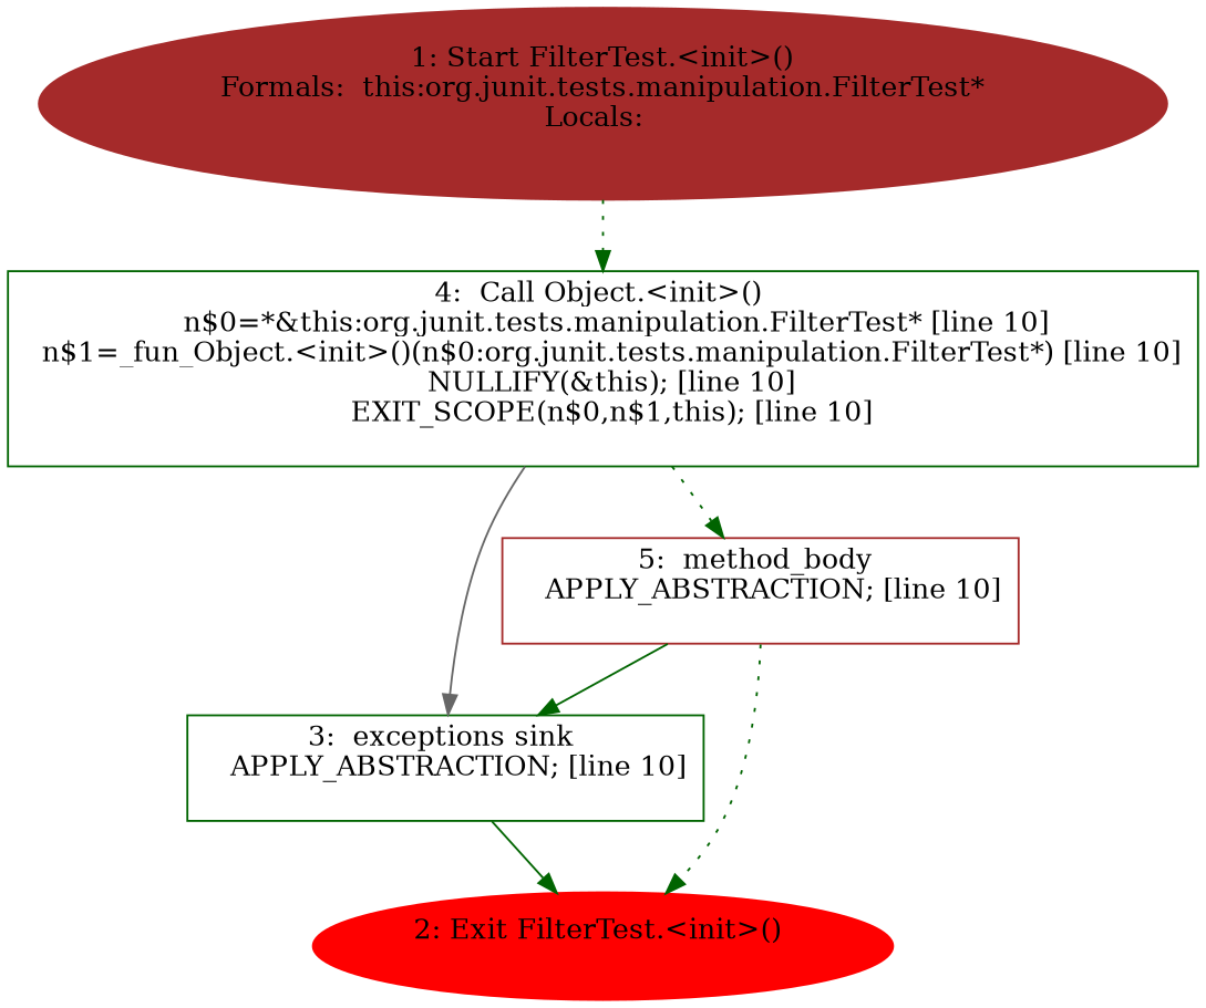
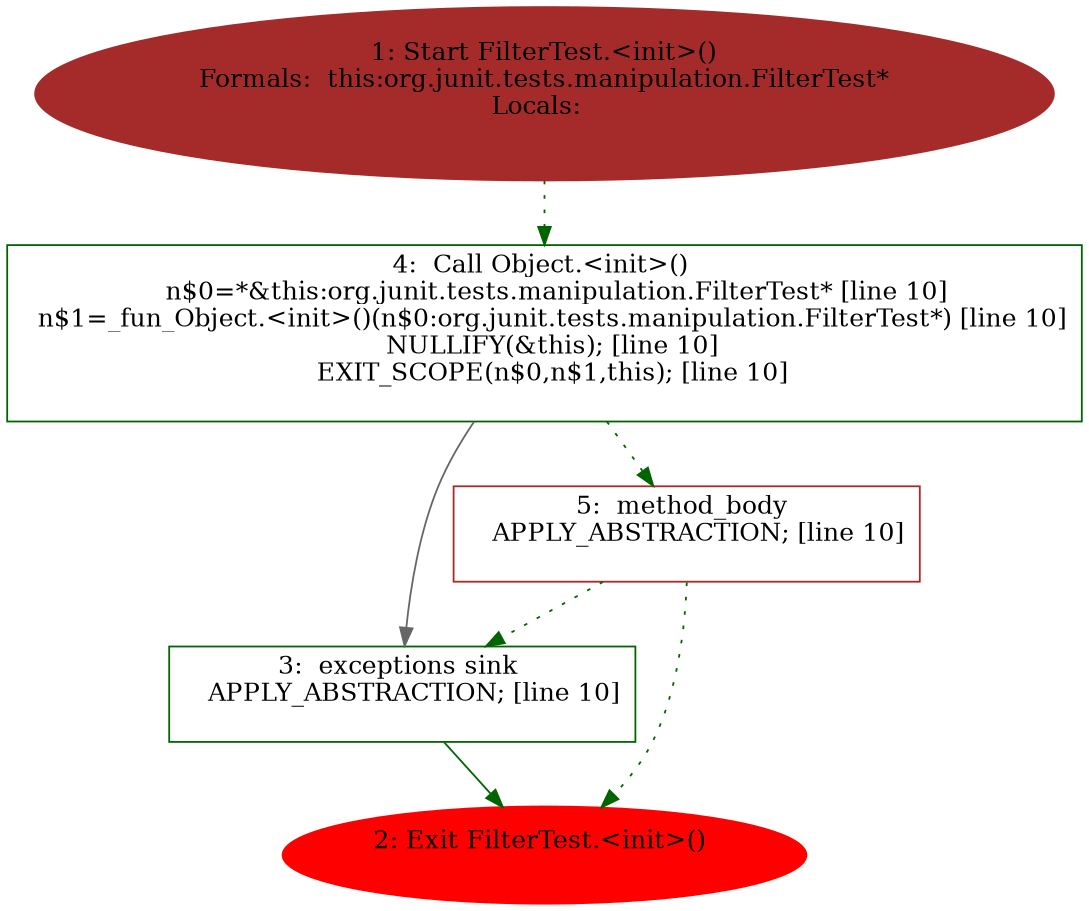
  digraph {
    node [color=brown shape=box]
    edge [color=darkgreen style=dotted]
    n1 [label="1: Start FilterTest.<init>()\nFormals:  this:org.junit.tests.manipulation.FilterTest*\nLocals:  \n  " style=filled shape=""]
    n2 [label="4:  Call Object.<init>() \n   n$0=*&this:org.junit.tests.manipulation.FilterTest* [line 10]\n  n$1=_fun_Object.<init>()(n$0:org.junit.tests.manipulation.FilterTest*) [line 10]\n  NULLIFY(&this); [line 10]\n  EXIT_SCOPE(n$0,n$1,this); [line 10]\n " color=darkgreen]
    n3 [label="3:  exceptions sink \n   APPLY_ABSTRACTION; [line 10]\n " color=darkgreen]
    n4 [label="5:  method_body \n   APPLY_ABSTRACTION; [line 10]\n "]
    n5 [color=red label="2: Exit FilterTest.<init>() \n  " style=filled shape=""]
    n1 -> n2
    n2 -> n3 [color=gray40 style=solid]
    n2 -> n4
    n3 -> n5 [style=solid]
-   n4 -> n3 [style=solid]
+   n4 -> n3
    n4 -> n5
  }
